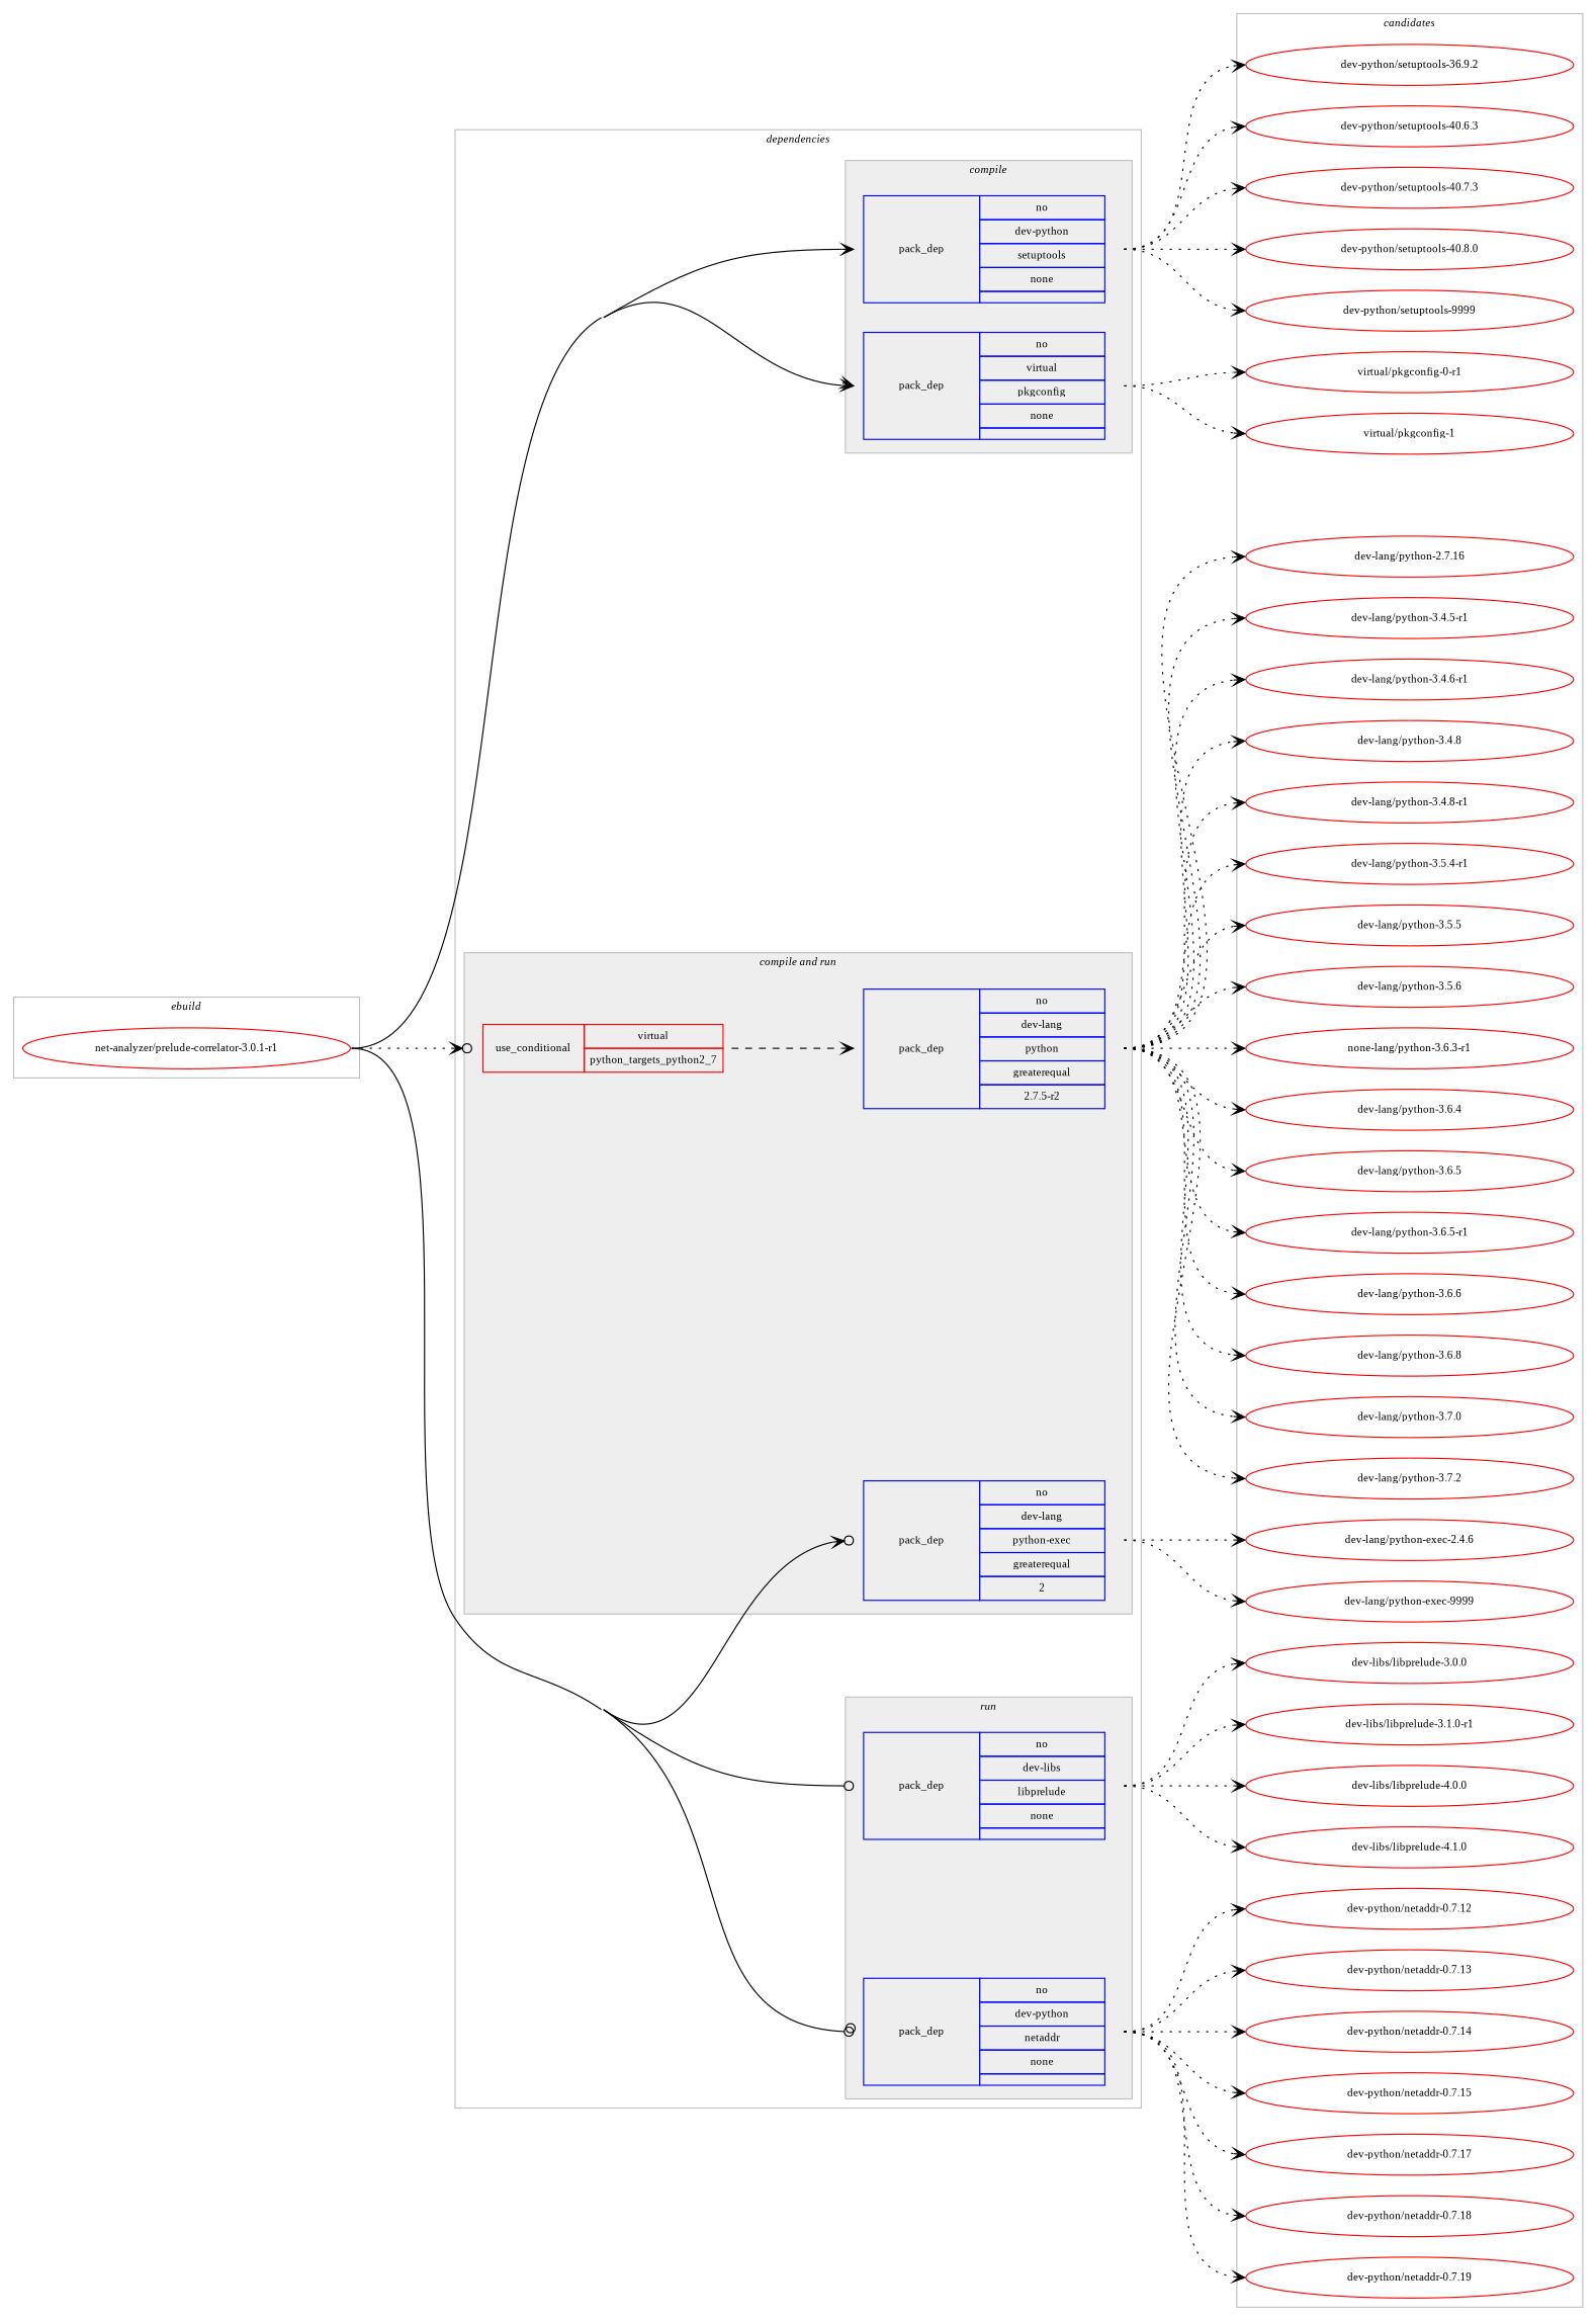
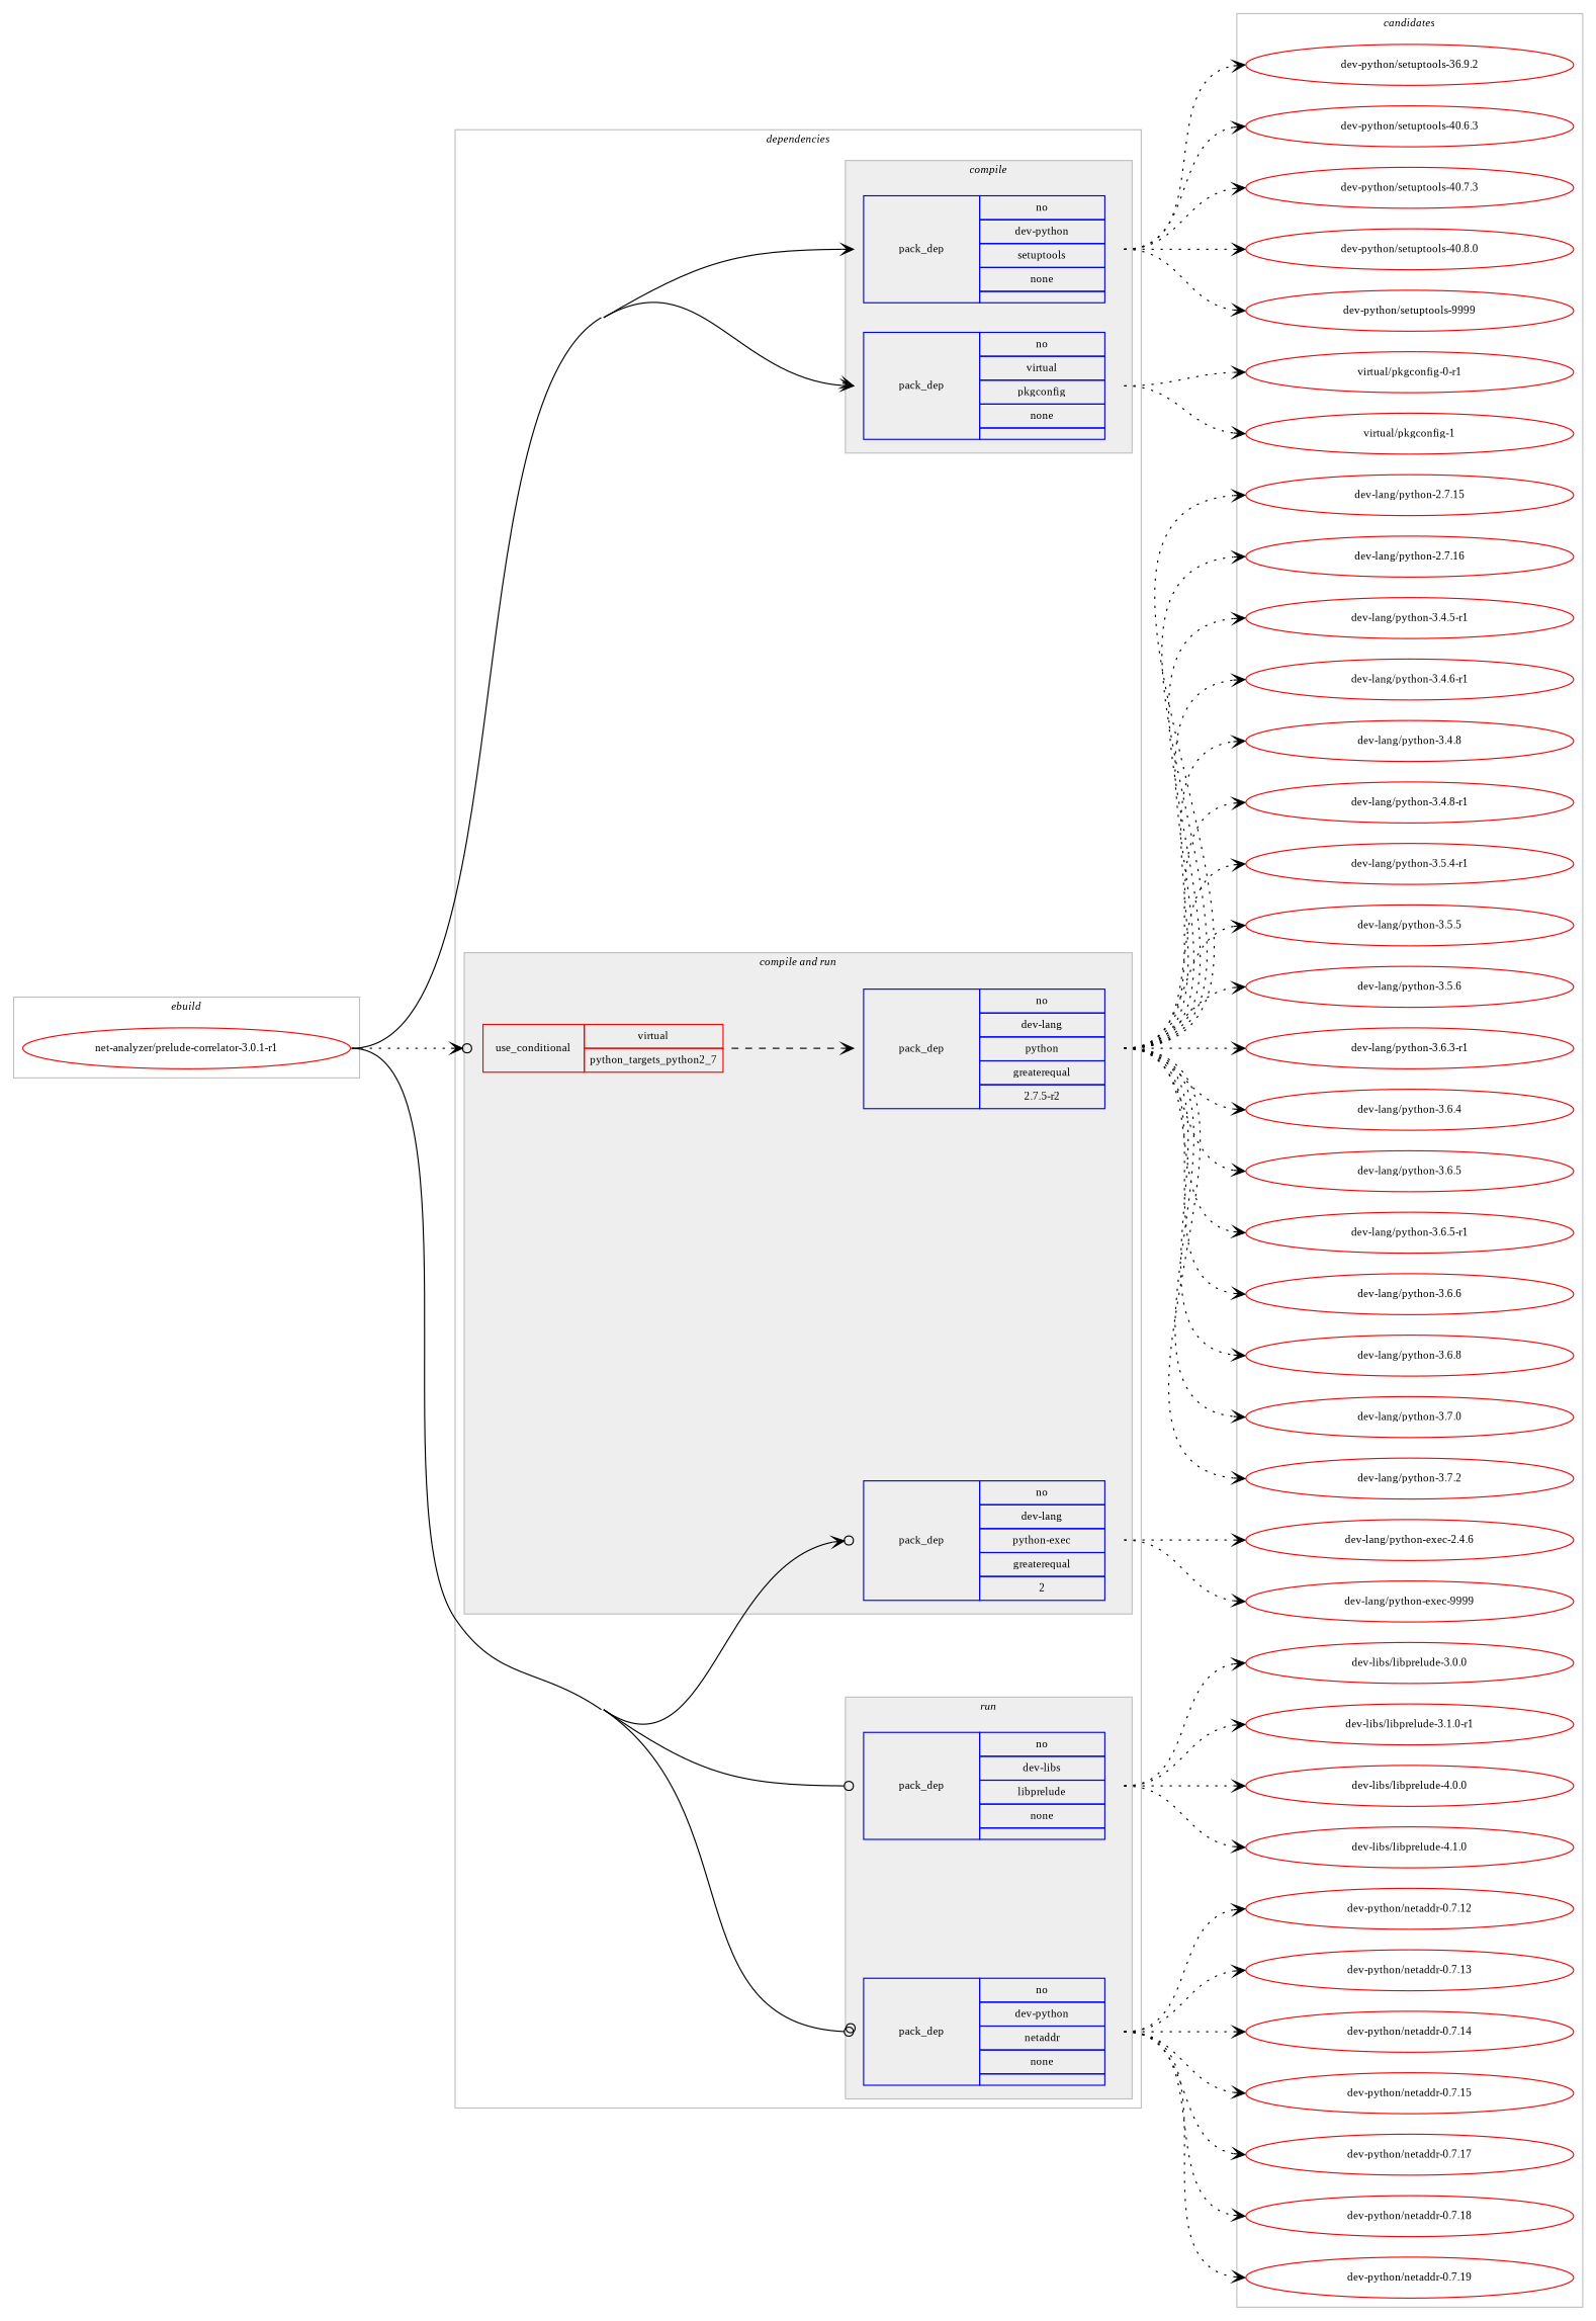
  digraph {
    compound=true
    concentrate=true
    fontname="Liberation Serif"
    fontsize=10
    newrank=true
    rankdir=LR
    ranksep=1.5
    node [color=red fontname="Liberation Serif" fontsize=10]
    edge [arrowhead=vee fontname="Liberation Serif" headport=w style=dotted tailport=e weight=100]
    n1 [label="net-analyzer/prelude-correlator-3.0.1-r1" width=4]
    n2 [color=blue label=<<TABLE BORDER="0" CELLBORDER="1" CELLSPACING="0" CELLPADDING="4" WIDTH="220"><TR><TD ROWSPAN="6" CELLPADDING="30">pack_dep</TD></TR><TR><TD WIDTH="110">no</TD></TR><TR><TD>dev-python</TD></TR><TR><TD>setuptools</TD></TR><TR><TD>none</TD></TR><TR><TD></TD></TR></TABLE>> shape=none]
    n3 [color=blue label=<<TABLE BORDER="0" CELLBORDER="1" CELLSPACING="0" CELLPADDING="4" WIDTH="220"><TR><TD ROWSPAN="6" CELLPADDING="30">pack_dep</TD></TR><TR><TD WIDTH="110">no</TD></TR><TR><TD>virtual</TD></TR><TR><TD>pkgconfig</TD></TR><TR><TD>none</TD></TR><TR><TD></TD></TR></TABLE>> shape=none]
    n4 [color=blue label=<<TABLE BORDER="0" CELLBORDER="1" CELLSPACING="0" CELLPADDING="4" WIDTH="220"><TR><TD ROWSPAN="6" CELLPADDING="30">pack_dep</TD></TR><TR><TD WIDTH="110">no</TD></TR><TR><TD>dev-lang</TD></TR><TR><TD>python</TD></TR><TR><TD>greaterequal</TD></TR><TR><TD>2.7.5-r2</TD></TR></TABLE>> shape=none]
    n5 [label=<<TABLE BORDER="0" CELLBORDER="1" CELLSPACING="0" CELLPADDING="4"><TR><TD ROWSPAN="3" CELLPADDING="10">use_conditional</TD></TR><TR><TD>virtual</TD></TR><TR><TD>python_targets_python2_7</TD></TR></TABLE>> shape=none]
    n6 [color=blue label=<<TABLE BORDER="0" CELLBORDER="1" CELLSPACING="0" CELLPADDING="4" WIDTH="220"><TR><TD ROWSPAN="6" CELLPADDING="30">pack_dep</TD></TR><TR><TD WIDTH="110">no</TD></TR><TR><TD>dev-lang</TD></TR><TR><TD>python-exec</TD></TR><TR><TD>greaterequal</TD></TR><TR><TD>2</TD></TR></TABLE>> shape=none]
    n7 [color=blue label=<<TABLE BORDER="0" CELLBORDER="1" CELLSPACING="0" CELLPADDING="4" WIDTH="220"><TR><TD ROWSPAN="6" CELLPADDING="30">pack_dep</TD></TR><TR><TD WIDTH="110">no</TD></TR><TR><TD>dev-libs</TD></TR><TR><TD>libprelude</TD></TR><TR><TD>none</TD></TR><TR><TD></TD></TR></TABLE>> shape=none]
    n8 [color=blue label=<<TABLE BORDER="0" CELLBORDER="1" CELLSPACING="0" CELLPADDING="4" WIDTH="220"><TR><TD ROWSPAN="6" CELLPADDING="30">pack_dep</TD></TR><TR><TD WIDTH="110">no</TD></TR><TR><TD>dev-python</TD></TR><TR><TD>netaddr</TD></TR><TR><TD>none</TD></TR><TR><TD></TD></TR></TABLE>> shape=none]
    n9 [label="dev-python/setuptools-36.9.2" width=4]
    n10 [label="dev-python/setuptools-40.6.3" width=4]
    n11 [label="dev-python/setuptools-40.7.3" width=4]
    n12 [label="dev-python/setuptools-40.8.0" width=4]
    n13 [label="dev-python/setuptools-9999" width=4]
    n14 [label="virtual/pkgconfig-0-r1" width=4]
    n15 [label="virtual/pkgconfig-1" width=4]
+   n16 [label="dev-lang/python-2.7.15" width=4]
    n17 [label="dev-lang/python-2.7.16" width=4]
    n18 [label="dev-lang/python-3.4.5-r1" width=4]
    n19 [label="dev-lang/python-3.4.6-r1" width=4]
    n20 [label="dev-lang/python-3.4.8" width=4]
    n21 [label="dev-lang/python-3.4.8-r1" width=4]
    n22 [label="dev-lang/python-3.5.4-r1" width=4]
    n23 [label="dev-lang/python-3.5.5" width=4]
    n24 [label="dev-lang/python-3.5.6" width=4]
-   n25 [label="none-lang/python-3.6.3-r1" width=4]
+   n25 [label="dev-lang/python-3.6.3-r1" width=4]
    n26 [label="dev-lang/python-3.6.4" width=4]
    n27 [label="dev-lang/python-3.6.5" width=4]
    n28 [label="dev-lang/python-3.6.5-r1" width=4]
    n29 [label="dev-lang/python-3.6.6" width=4]
    n30 [label="dev-lang/python-3.6.8" width=4]
    n31 [label="dev-lang/python-3.7.0" width=4]
    n32 [label="dev-lang/python-3.7.2" width=4]
    n33 [label="dev-lang/python-exec-2.4.6" width=4]
    n34 [label="dev-lang/python-exec-9999" width=4]
    n35 [label="dev-libs/libprelude-3.0.0" width=4]
    n36 [label="dev-libs/libprelude-3.1.0-r1" width=4]
    n37 [label="dev-libs/libprelude-4.0.0" width=4]
    n38 [label="dev-libs/libprelude-4.1.0" width=4]
    n39 [label="dev-python/netaddr-0.7.12" width=4]
    n40 [label="dev-python/netaddr-0.7.13" width=4]
    n41 [label="dev-python/netaddr-0.7.14" width=4]
    n42 [label="dev-python/netaddr-0.7.15" width=4]
    n43 [label="dev-python/netaddr-0.7.17" width=4]
    n44 [label="dev-python/netaddr-0.7.18" width=4]
    n45 [label="dev-python/netaddr-0.7.19" width=4]
    subgraph cluster_1 {
      color=gray
      label=<<i>ebuild</i>>
      rank=same
      n1
    }
    subgraph cluster_2 {
      color=gray
      label=<<i>dependencies</i>>
      subgraph cluster_3 {
        color=gray
        fillcolor="#eeeeee"
        label=<<i>compile</i>>
        style=filled
        subgraph sub_4 {
          color=gray
          fillcolor="#eeeeee"
          label=<<i>compile</i>>
          style=filled
          n2
        }
        subgraph sub_5 {
          color=gray
          fillcolor="#eeeeee"
          label=<<i>compile</i>>
          style=filled
          n3
        }
      }
      subgraph cluster_6 {
        color=gray
        fillcolor="#eeeeee"
        label=<<i>compile and run</i>>
        style=filled
        subgraph sub_7 {
          color=gray
          fillcolor="#eeeeee"
          label=<<i>compile and run</i>>
          style=filled
          n5
          subgraph sub_8 {
            color=gray
            fillcolor="#eeeeee"
            label=<<i>compile and run</i>>
            style=filled
            n4
          }
        }
        subgraph sub_9 {
          color=gray
          fillcolor="#eeeeee"
          label=<<i>compile and run</i>>
          style=filled
          n6
        }
      }
      subgraph cluster_10 {
        color=gray
        fillcolor="#eeeeee"
        label=<<i>run</i>>
        style=filled
        subgraph sub_11 {
          color=gray
          fillcolor="#eeeeee"
          label=<<i>run</i>>
          style=filled
          n7
        }
        subgraph sub_12 {
          color=gray
          fillcolor="#eeeeee"
          label=<<i>run</i>>
          style=filled
          n8
        }
      }
    }
    subgraph cluster_13 {
      color=gray
      label=<<i>candidates</i>>
      rank=same
      subgraph sub_14 {
        color=black
        label=<<i>candidates</i>>
        nodesep=1
        rank=same
        n9
        n10
        n11
        n12
        n13
      }
      subgraph sub_15 {
        color=black
        label=<<i>candidates</i>>
        nodesep=1
        rank=same
        n14
        n15
      }
      subgraph sub_16 {
        color=black
        label=<<i>candidates</i>>
        nodesep=1
        rank=same
+       n16
        n17
        n18
        n19
        n20
        n21
        n22
        n23
        n24
        n25
        n26
        n27
        n28
        n29
        n30
        n31
        n32
      }
      subgraph sub_17 {
        color=black
        label=<<i>candidates</i>>
        nodesep=1
        rank=same
        n33
        n34
      }
      subgraph sub_18 {
        color=black
        label=<<i>candidates</i>>
        nodesep=1
        rank=same
        n35
        n36
        n37
        n38
      }
      subgraph sub_19 {
        color=black
        label=<<i>candidates</i>>
        nodesep=1
        rank=same
        n39
        n40
        n41
        n42
        n43
        n44
        n45
      }
    }
    n1 -> n2 [style=solid weight=20]
    n1 -> n3 [style=solid weight=20]
    n1 -> n5 [arrowhead=odotvee weight=20]
    n1 -> n6 [arrowhead=odotvee style=solid weight=20]
    n1 -> n7 [arrowhead=odot style=solid weight=20]
    n1 -> n8 [arrowhead=odot style=solid weight=20]
    n2 -> n9
    n2 -> n10
    n2 -> n11
    n2 -> n12
    n2 -> n13
    n3 -> n14
    n3 -> n15
+   n4 -> n16
    n4 -> n17
    n4 -> n18
    n4 -> n19
    n4 -> n20
    n4 -> n21
    n4 -> n22
    n4 -> n23
    n4 -> n24
    n4 -> n25
    n4 -> n26
    n4 -> n27
    n4 -> n28
    n4 -> n29
    n4 -> n30
    n4 -> n31
    n4 -> n32
    n5 -> n4 [style=dashed weight=20]
    n6 -> n33
    n6 -> n34
    n7 -> n35
    n7 -> n36
    n7 -> n37
    n7 -> n38
    n8 -> n39
    n8 -> n40
    n8 -> n41
    n8 -> n42
    n8 -> n43
    n8 -> n44
    n8 -> n45
  }
